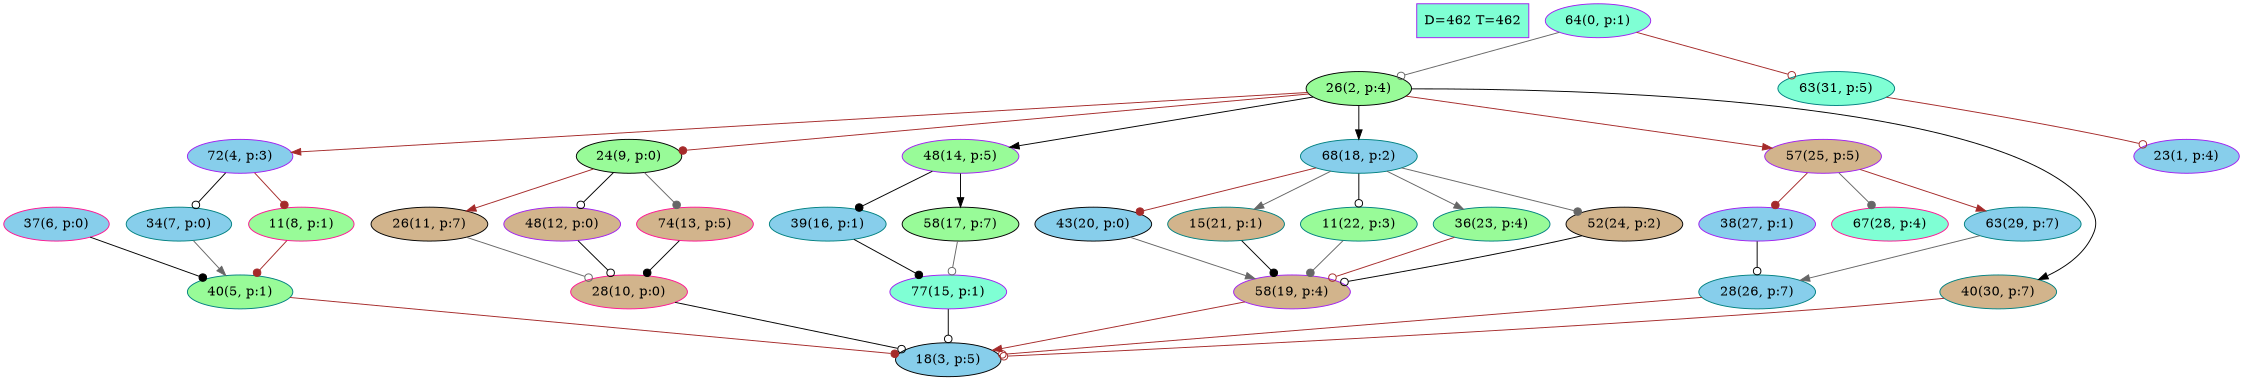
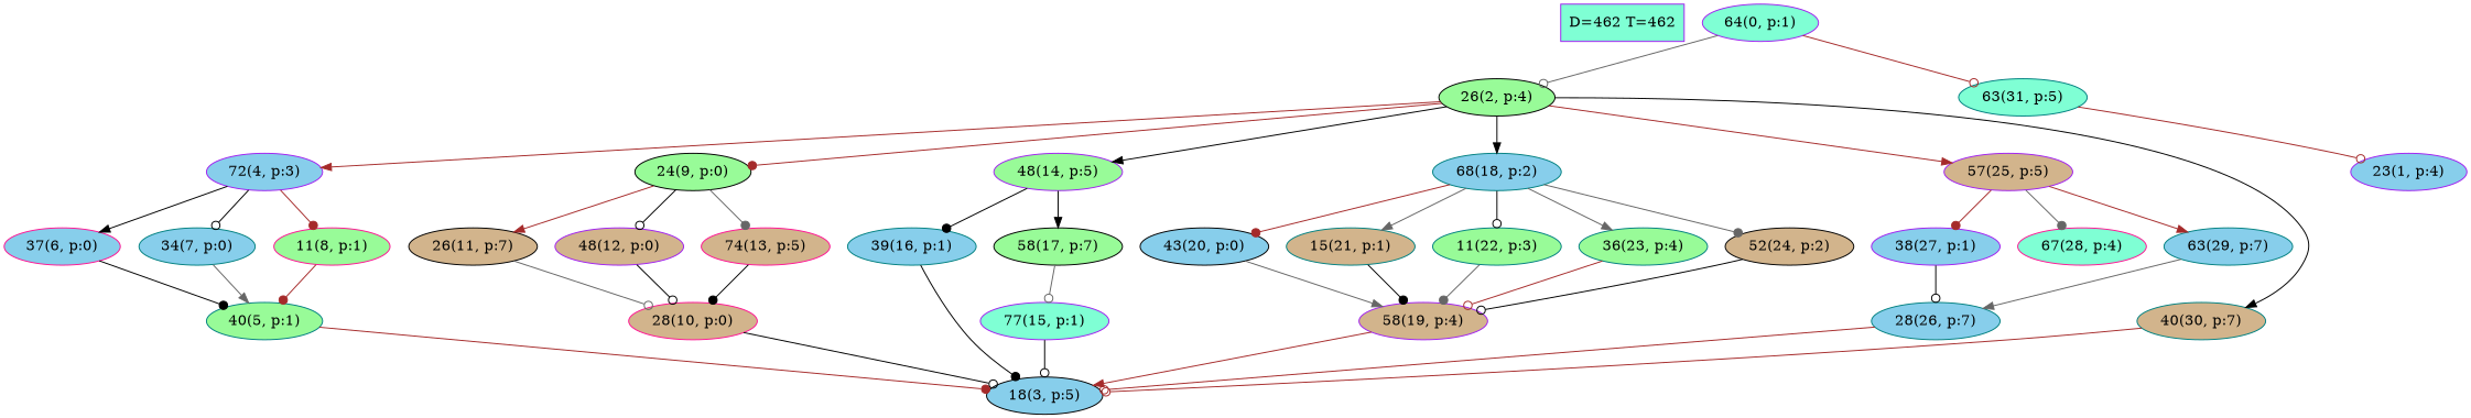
  digraph {
    fontname="DejaVu Serif"
    node [color=teal fillcolor=skyblue fontname="DejaVu Serif" style=filled]
    edge [arrowhead=odot color=black fontname="DejaVu Serif"]
    n1 [color=purple fillcolor=aquamarine label="D=462 T=462" shape=box]
    n2 [color=purple fillcolor=aquamarine label="64(0, p:1)"]
    n3 [color=black fillcolor=palegreen label="26(2, p:4)"]
    n4 [fillcolor=aquamarine label="63(31, p:5)"]
    n5 [color=purple label="72(4, p:3)"]
    n6 [color=black fillcolor=palegreen label="24(9, p:0)"]
    n7 [color=purple fillcolor=palegreen label="48(14, p:5)"]
    n8 [label="68(18, p:2)"]
    n9 [color=purple fillcolor=tan label="57(25, p:5)"]
    n10 [fillcolor=tan label="40(30, p:7)"]
    n11 [color=purple label="23(1, p:4)"]
    n12 [color=deeppink label="37(6, p:0)"]
    n13 [label="34(7, p:0)"]
    n14 [color=deeppink fillcolor=palegreen label="11(8, p:1)"]
    n15 [color=black fillcolor=tan label="26(11, p:7)"]
    n16 [color=purple fillcolor=tan label="48(12, p:0)"]
    n17 [color=deeppink fillcolor=tan label="74(13, p:5)"]
    n18 [label="39(16, p:1)"]
    n19 [color=black fillcolor=palegreen label="58(17, p:7)"]
    n20 [color=black label="43(20, p:0)"]
    n21 [fillcolor=tan label="15(21, p:1)"]
    n22 [fillcolor=palegreen label="11(22, p:3)"]
    n23 [fillcolor=palegreen label="36(23, p:4)"]
    n24 [color=black fillcolor=tan label="52(24, p:2)"]
    n25 [color=purple label="38(27, p:1)"]
    n26 [color=deeppink fillcolor=aquamarine label="67(28, p:4)"]
    n27 [label="63(29, p:7)"]
    n28 [color=black label="18(3, p:5)"]
    n29 [fillcolor=palegreen label="40(5, p:1)"]
    n30 [color=deeppink fillcolor=tan label="28(10, p:0)"]
    n31 [color=purple fillcolor=aquamarine label="77(15, p:1)"]
    n32 [color=purple fillcolor=tan label="58(19, p:4)"]
    n33 [label="28(26, p:7)"]
    n2 -> n3 [color=gray40]
    n2 -> n4 [color=brown]
    n3 -> n5 [arrowhead=normal color=brown]
    n3 -> n6 [arrowhead=dot color=brown]
    n3 -> n7 [arrowhead=normal]
    n3 -> n8 [arrowhead=normal]
    n3 -> n9 [arrowhead=normal color=brown]
    n3 -> n10 [arrowhead=normal]
    n4 -> n11 [color=brown]
+   n5 -> n12 [arrowhead=normal]
    n5 -> n13
    n5 -> n14 [arrowhead=dot color=brown]
    n6 -> n15 [arrowhead=normal color=brown]
    n6 -> n16
    n6 -> n17 [arrowhead=dot color=gray40]
    n7 -> n18 [arrowhead=dot]
    n7 -> n19 [arrowhead=normal]
    n8 -> n20 [arrowhead=dot color=brown]
    n8 -> n21 [arrowhead=normal color=gray40]
    n8 -> n22
    n8 -> n23 [arrowhead=normal color=gray40]
    n8 -> n24 [arrowhead=dot color=gray40]
    n9 -> n25 [arrowhead=dot color=brown]
    n9 -> n26 [arrowhead=dot color=gray40]
    n9 -> n27 [arrowhead=normal color=brown]
    n10 -> n28 [color=brown]
    n12 -> n29 [arrowhead=dot]
    n13 -> n29 [arrowhead=normal color=gray40]
    n14 -> n29 [arrowhead=dot color=brown]
    n15 -> n30 [color=gray40]
    n16 -> n30
    n17 -> n30 [arrowhead=dot]
-   n18 -> n31 [arrowhead=dot]
+   n18 -> n28 [arrowhead=dot]
    n19 -> n31 [color=gray40]
    n20 -> n32 [arrowhead=normal color=gray40]
    n21 -> n32 [arrowhead=dot]
    n22 -> n32 [arrowhead=dot color=gray40]
    n23 -> n32 [color=brown]
    n24 -> n32
    n25 -> n33
    n27 -> n33 [arrowhead=normal color=gray40]
    n29 -> n28 [arrowhead=dot color=brown]
    n30 -> n28
    n31 -> n28
    n32 -> n28 [arrowhead=normal color=brown]
    n33 -> n28 [color=brown]
  }
